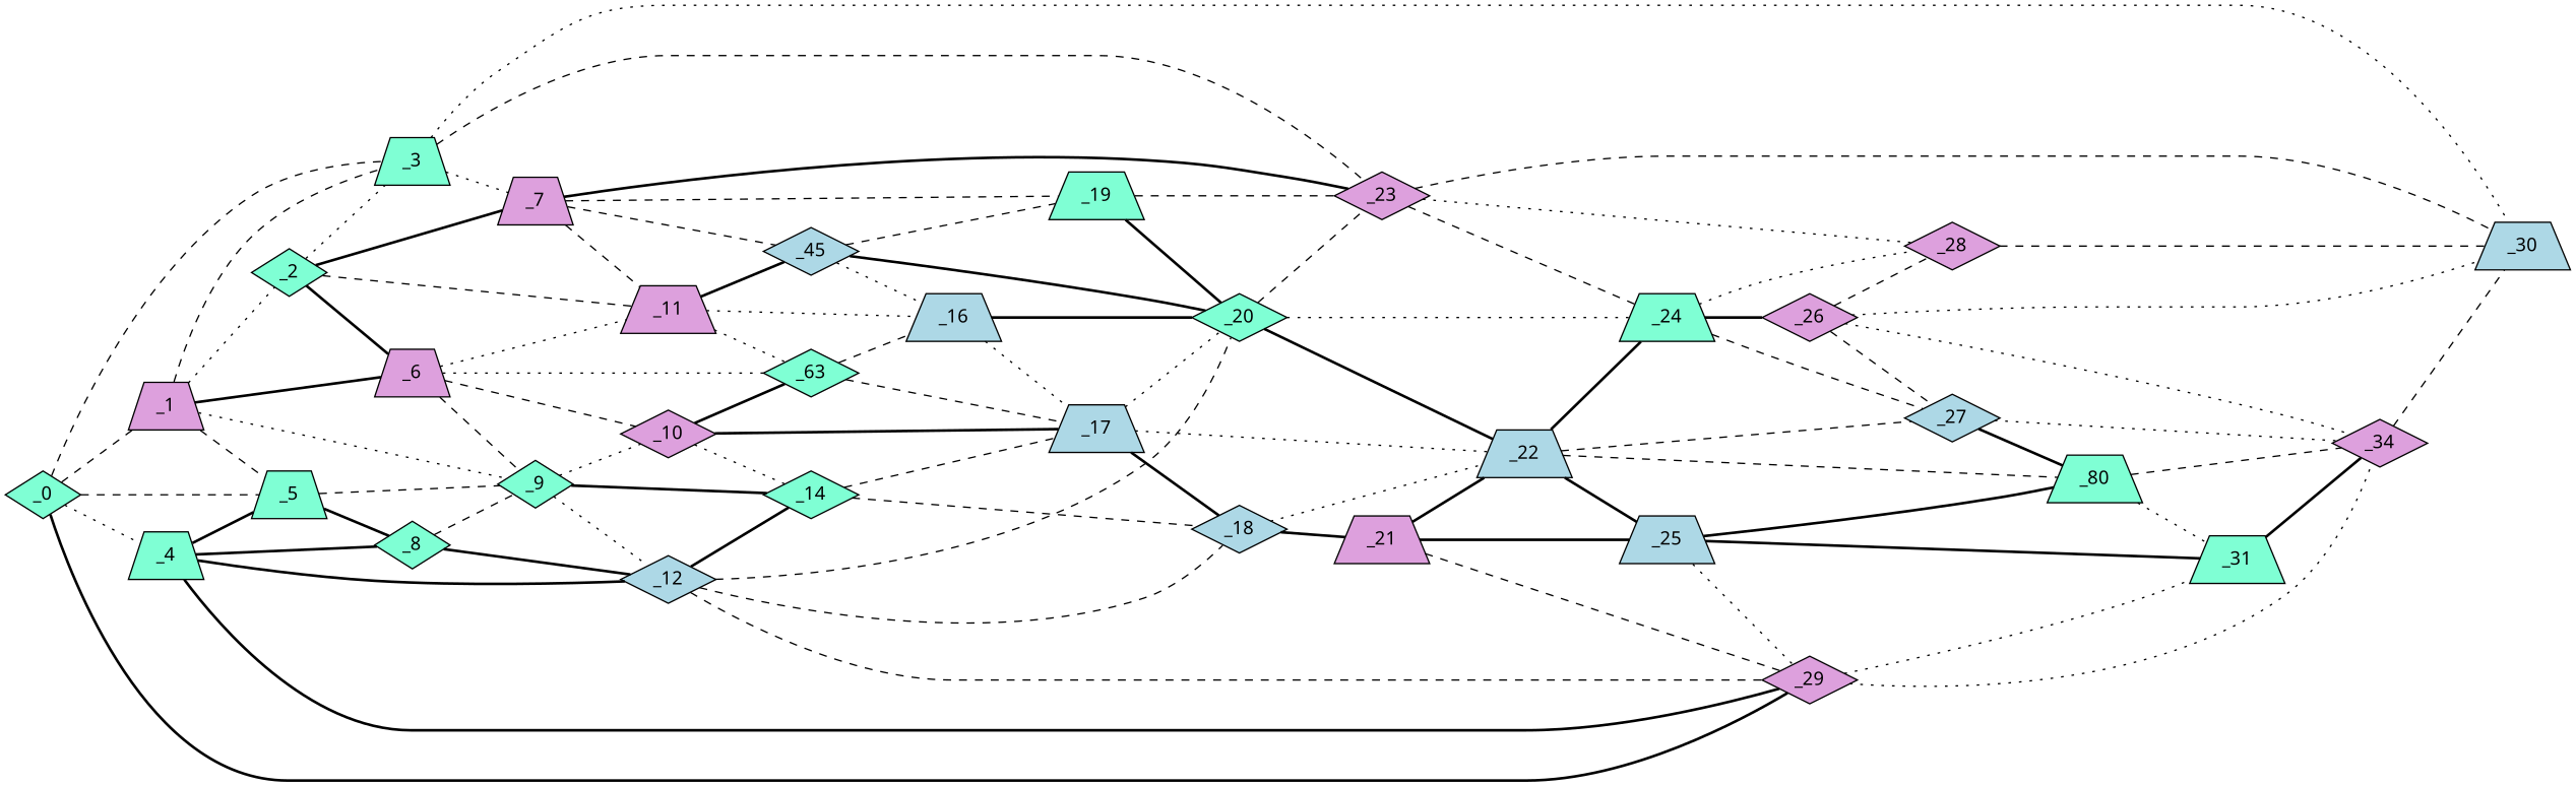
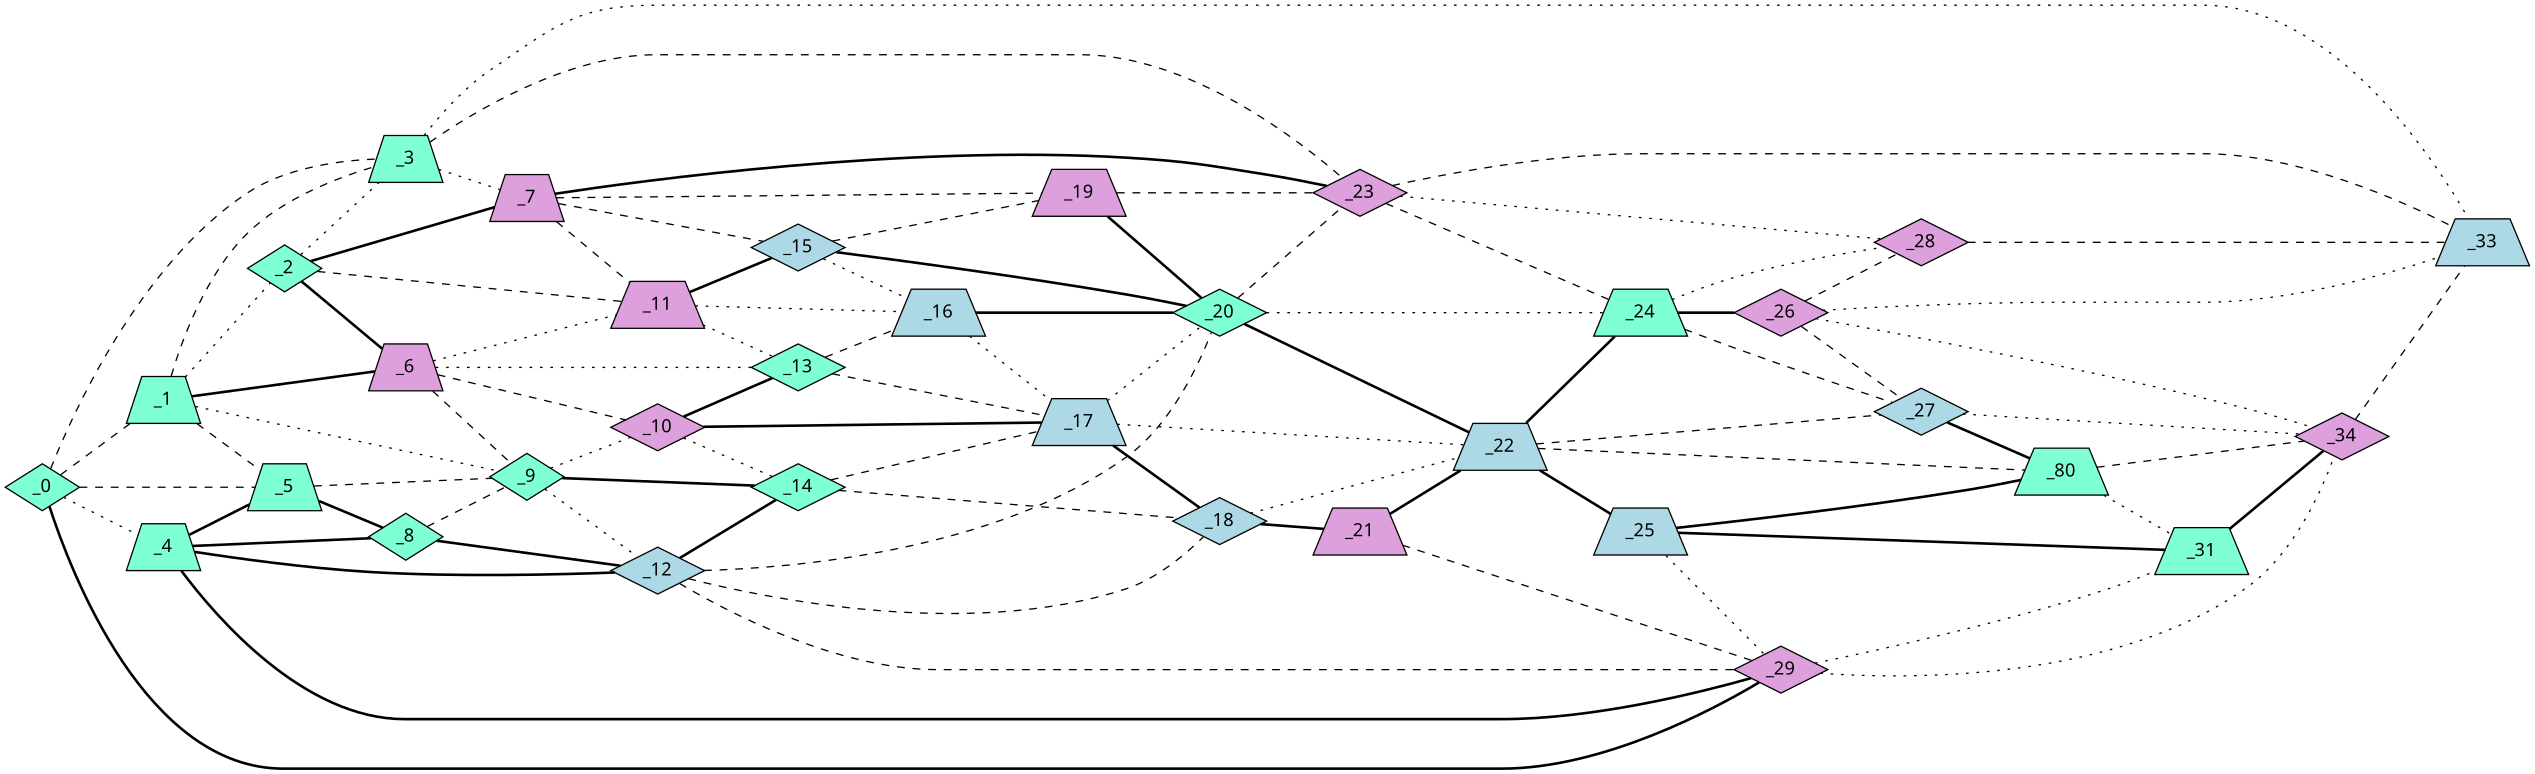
  graph {
    fontname="Noto Sans"
    rankdir=LR
    node [fillcolor=aquamarine fontname="Noto Sans" shape=diamond style=filled x=14 y=23]
    edge [fontname="Noto Sans" style=dashed valence=2]
    _0 [x=5 y=19]
-   _1 [fillcolor=plum shape=trapezium x=7 y=32]
+   _1 [shape=trapezium x=7 y=32]
    _3 [shape=trapezium y=112]
    _4 [shape=trapezium x=19 y=20]
    _5 [shape=trapezium x=20 y=24]
    _29 [fillcolor=plum x=107 y=15]
    _2 [y=73]
    _6 [fillcolor=plum shape=trapezium x=28 y=64]
    _9 [x=39 y=35]
    _7 [fillcolor=plum shape=trapezium x=37 y=109]
    _23 [fillcolor=plum x=81 y=108]
-   _33 [fillcolor=lightblue shape=trapezium x=124 y=109 label=_30]
+   _33 [fillcolor=lightblue shape=trapezium x=124 y=109]
    _8 [x=38]
    _12 [fillcolor=lightblue x=44]
    _31 [shape=trapezium x=110 y=29]
    n16 [fillcolor=plum label=_34 x=124 y=69]
    _11 [fillcolor=plum shape=trapezium x=43 y=84]
    _10 [fillcolor=plum x=42 y=67]
-   _13 [x=44 y=78 label=_63]
+   _13 [x=44 y=78]
    _14 [x=49 y=34]
-   _15 [fillcolor=lightblue x=50 y=88 label=_45]
-   _19 [shape=trapezium x=61 y=107]
+   _15 [fillcolor=lightblue x=50 y=88]
+   _19 [fillcolor=plum shape=trapezium x=61 y=107]
    _24 [shape=trapezium x=85 y=87]
    _28 [fillcolor=plum x=99 y=106]
    _18 [fillcolor=lightblue x=59 y=34]
    _20 [x=67 y=82]
    _16 [fillcolor=lightblue shape=trapezium x=53 y=83]
    _17 [fillcolor=lightblue shape=trapezium x=56 y=67]
    _27 [fillcolor=lightblue x=98 y=81]
    _26 [fillcolor=plum x=97 y=87]
    _21 [fillcolor=plum shape=trapezium x=69]
    _22 [fillcolor=lightblue shape=trapezium x=77 y=67]
    _25 [fillcolor=lightblue shape=trapezium x=95 y=22]
    n34 [label=_80 shape=trapezium x=107 y=62]
    _0 -- _1 [valence=1]
    _0 -- _3 [valence=1]
    _0 -- _4 [style=dotted valence=1]
    _0 -- _5
    _0 -- _29 [style=bold valence=1]
    _1 -- _3 [valence=1]
    _1 -- _5
    _1 -- _2 [style=dotted]
    _1 -- _6 [style=bold]
    _1 -- _9 [style=dotted]
    _3 -- _7 [style=dotted]
    _3 -- _23 [valence=1]
    _3 -- _33 [style=dotted valence=1]
    _4 -- _5 [style=bold valence=1]
    _4 -- _29 [style=bold valence=1]
    _4 -- _8 [style=bold]
    _4 -- _12 [style=bold]
    _5 -- _9
    _5 -- _8 [style=bold]
    _29 -- _31 [style=dotted valence=1]
    _29 -- n16 [style=dotted valence=1]
    _2 -- _3 [style=dotted]
    _2 -- _6 [style=bold]
    _2 -- _7 [style=bold valence=1]
    _2 -- _11
    _6 -- _9 [valence=1]
    _6 -- _11 [style=dotted]
    _6 -- _10
    _6 -- _13 [style=dotted valence=1]
    _9 -- _12 [style=dotted]
    _9 -- _10 [style=dotted]
    _9 -- _14 [style=bold valence=1]
    _7 -- _23 [style=bold]
    _7 -- _11
    _7 -- _15
    _7 -- _19 [valence=1]
    _23 -- _33
    _23 -- _24
    _23 -- _28 [style=dotted]
    _8 -- _9 [valence=1]
    _8 -- _12 [style=bold valence=1]
    _12 -- _29
    _12 -- _14 [style=bold]
    _12 -- _18
    _12 -- _20
    _31 -- n16 [style=bold]
    n16 -- _33 [valence=1]
    _11 -- _13 [style=dotted]
    _11 -- _15 [style=bold]
    _11 -- _16 [style=dotted]
    _10 -- _13 [style=bold]
    _10 -- _14 [style=dotted]
    _10 -- _17 [style=bold valence=1]
    _13 -- _16
    _13 -- _17
    _14 -- _18
    _14 -- _17
    _15 -- _19
    _15 -- _20 [style=bold valence=1]
    _15 -- _16 [style=dotted]
    _19 -- _23
    _19 -- _20 [style=bold valence=1]
    _24 -- _28 [style=dotted]
    _24 -- _27 [valence=1]
    _24 -- _26 [style=bold]
    _28 -- _33
    _18 -- _21 [style=bold valence=1]
    _18 -- _22 [style=dotted]
    _20 -- _23
    _20 -- _24 [style=dotted valence=1]
    _20 -- _22 [style=bold]
    _16 -- _20 [style=bold]
    _16 -- _17 [style=dotted valence=1]
    _17 -- _18 [style=bold]
    _17 -- _20 [style=dotted]
    _17 -- _22 [style=dotted valence=1]
    _27 -- n16 [style=dotted]
    _27 -- n34 [style=bold]
    _26 -- _33 [style=dotted]
    _26 -- n16 [style=dotted valence=1]
    _26 -- _28
    _26 -- _27
    _21 -- _29 [valence=1]
    _21 -- _22 [style=bold]
-   _21 -- _25 [style=bold valence=1]
    _22 -- _24 [style=bold]
    _22 -- _27
    _22 -- _25 [style=bold]
    _22 -- n34 [valence=1]
    _25 -- _29 [style=dotted valence=1]
    _25 -- _31 [style=bold]
    _25 -- n34 [style=bold valence=1]
    n34 -- _31 [style=dotted valence=1]
    n34 -- n16
  }
